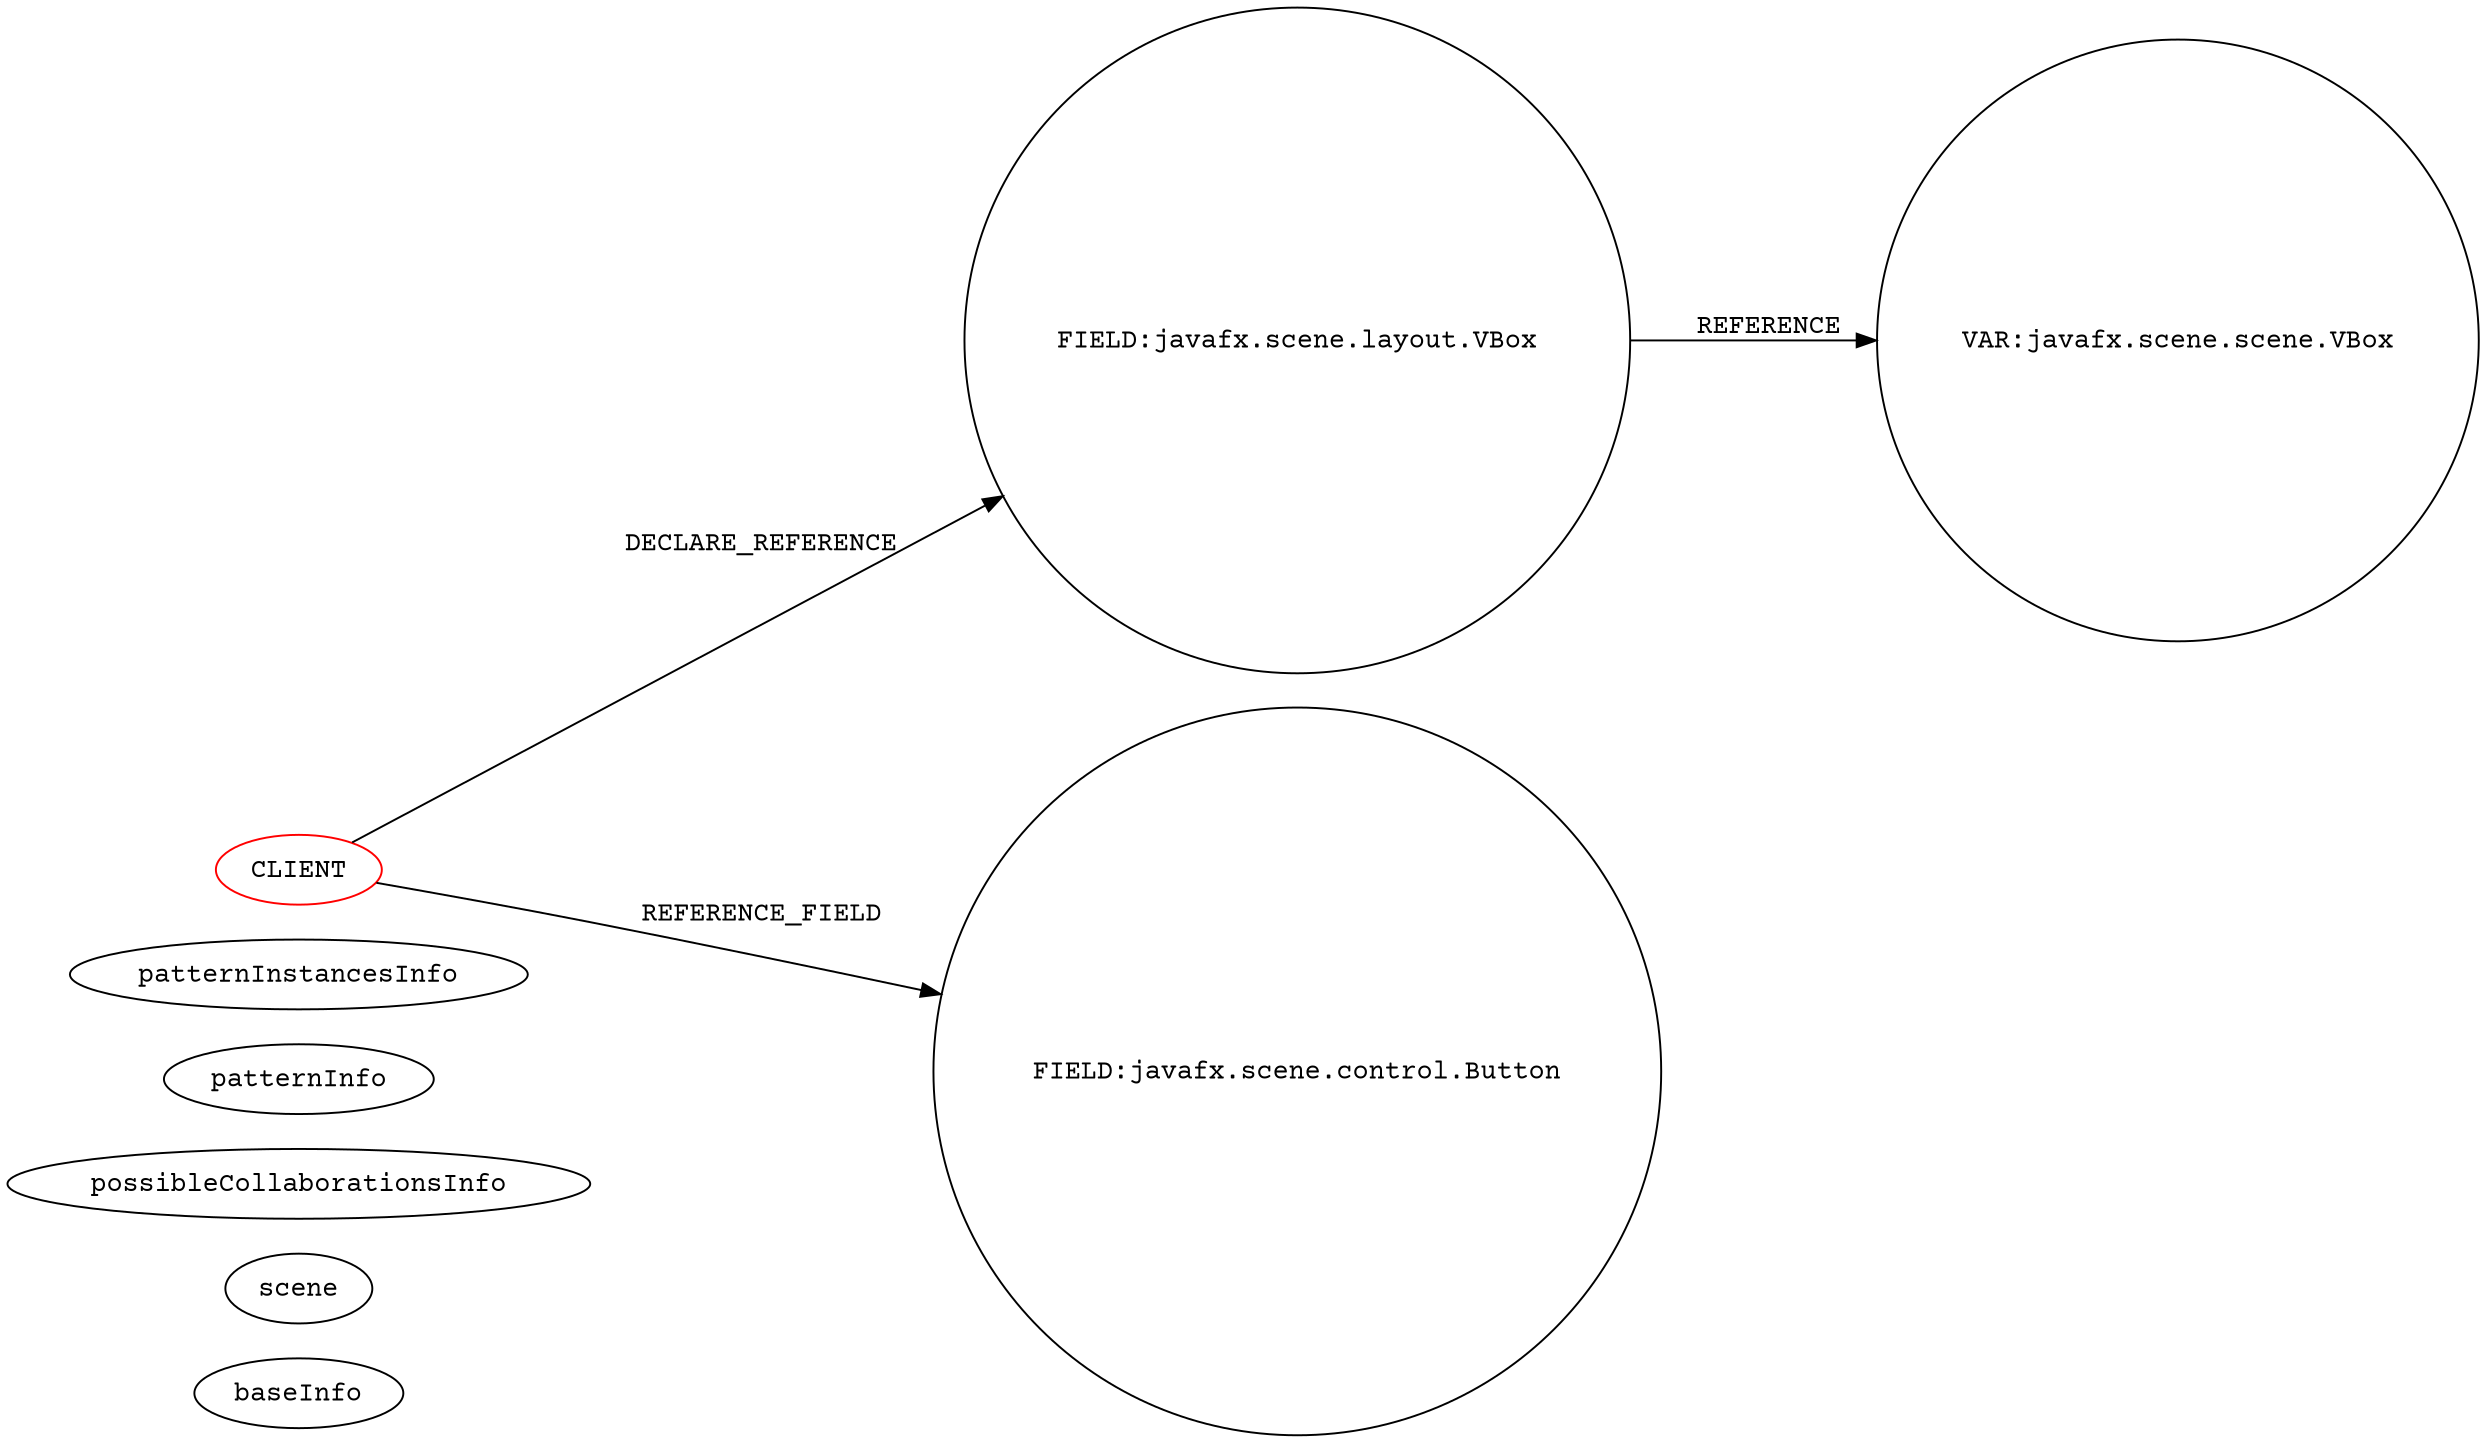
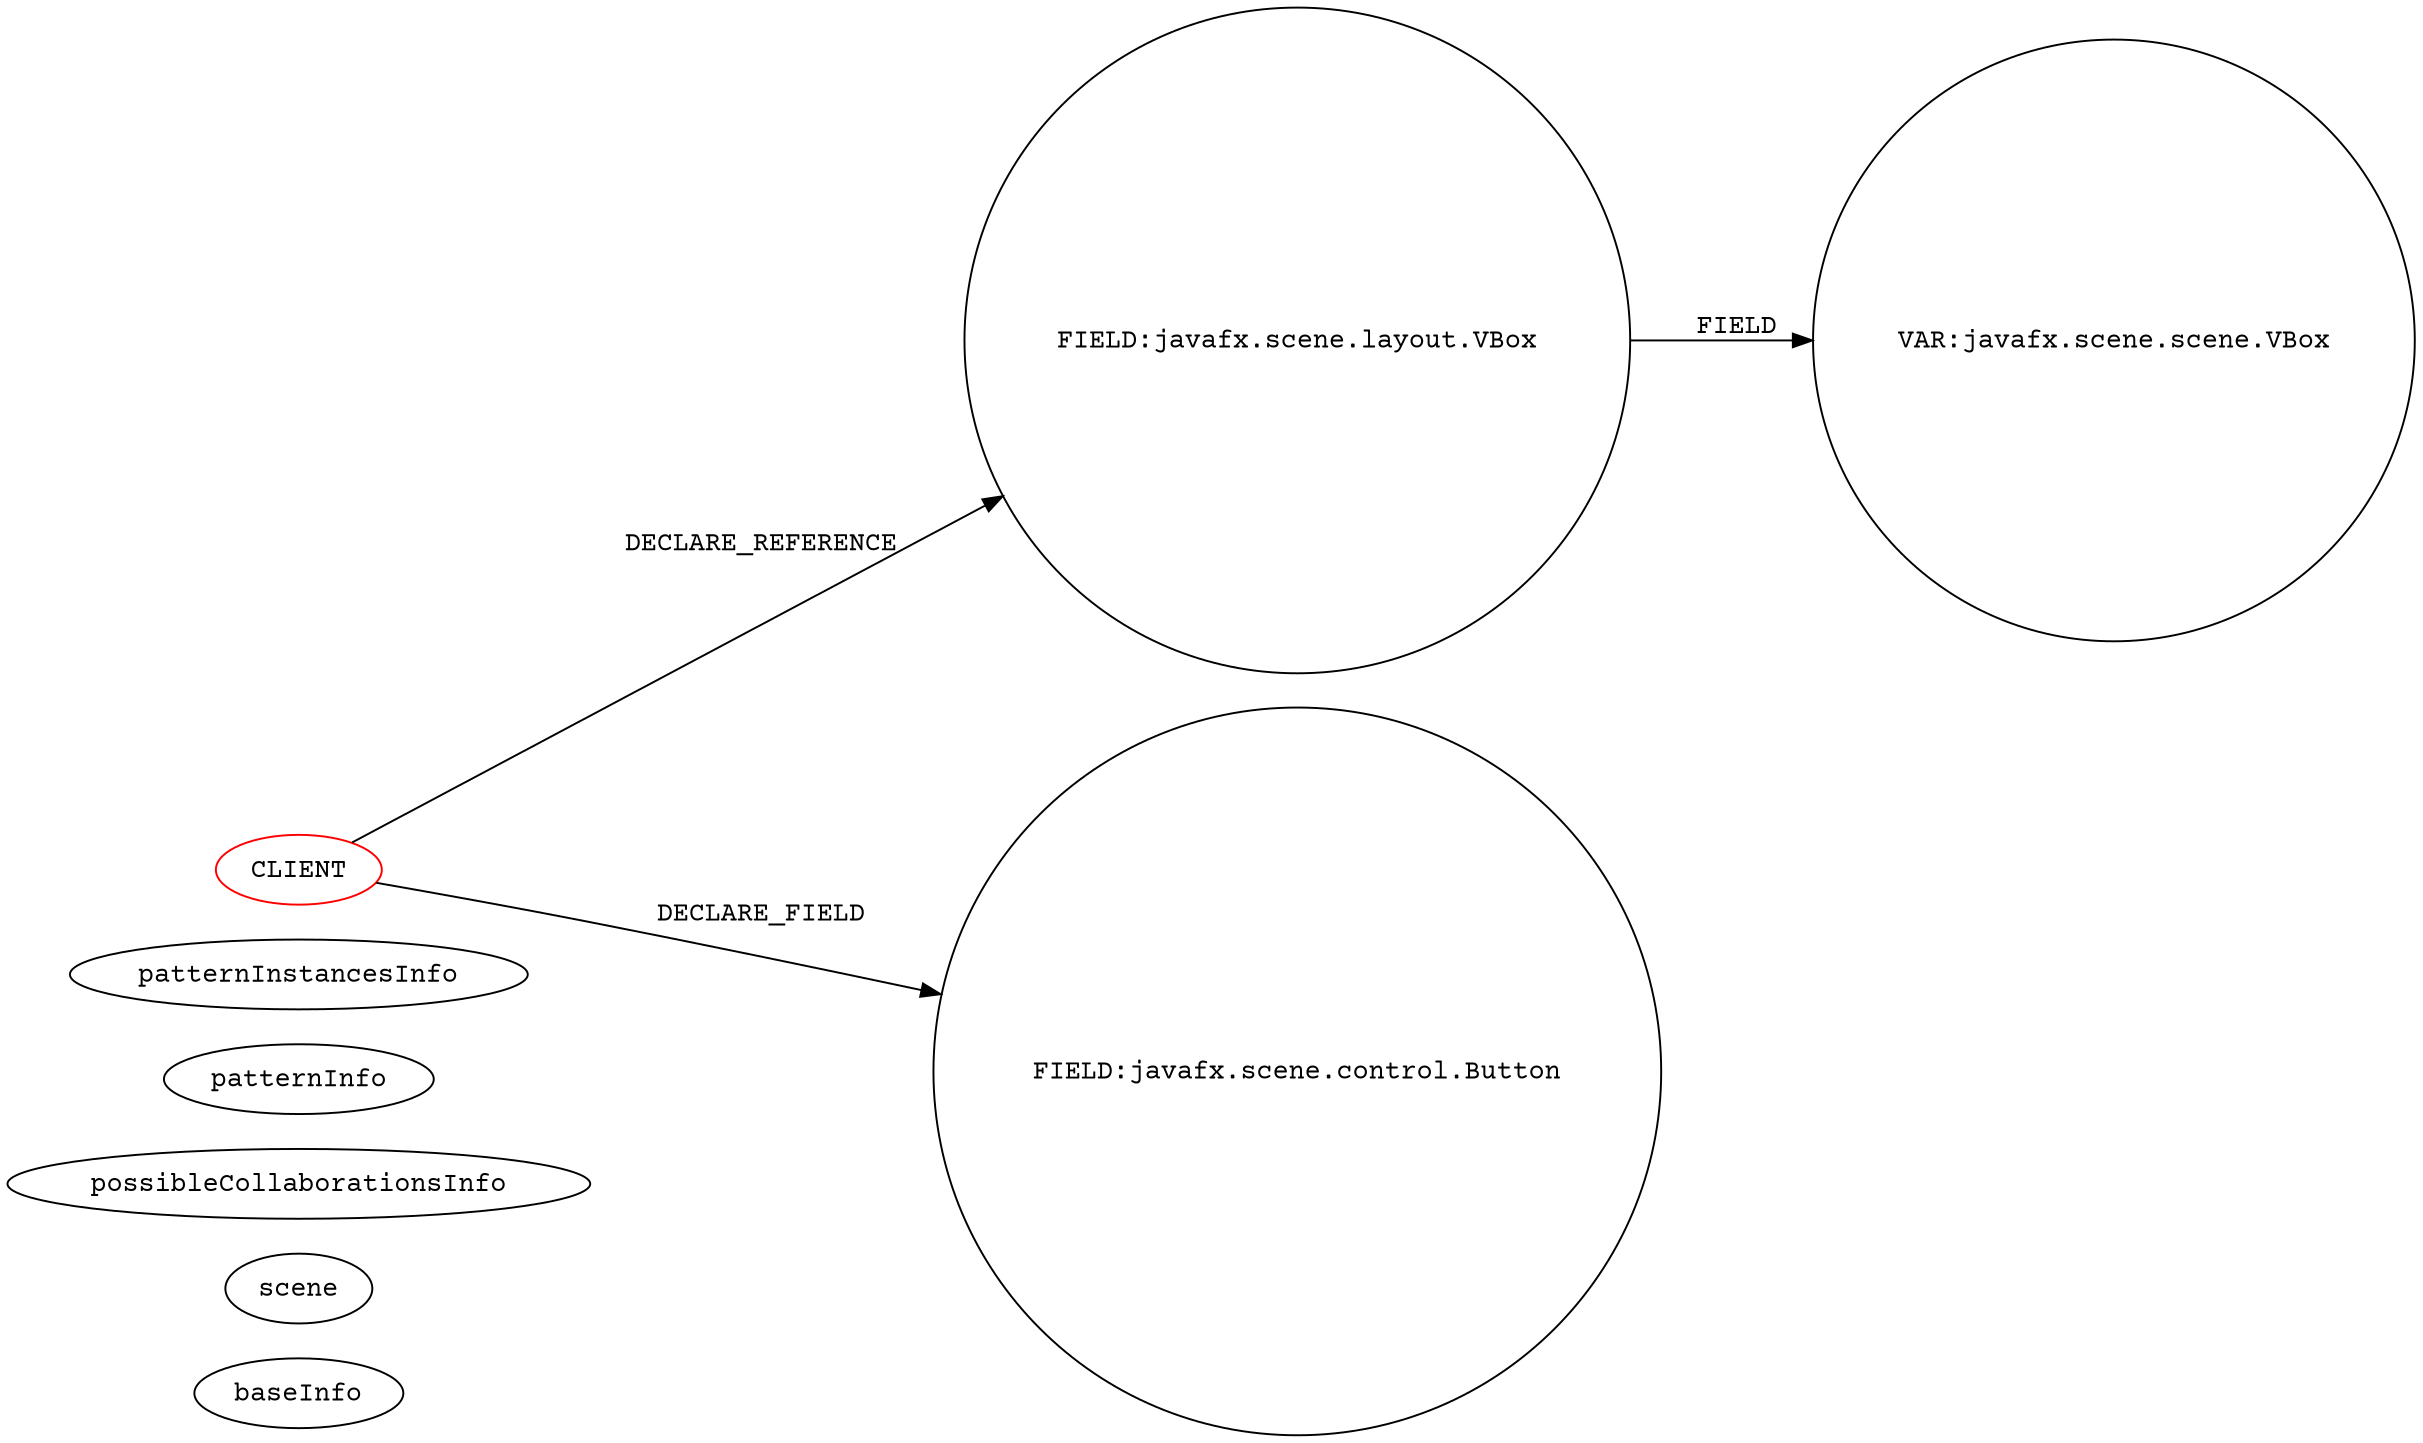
  digraph {
    fontname="Courier Prime"
    rankdir=LR
    node [fontname="Courier Prime"]
    edge [fontname="Courier Prime"]
    baseInfo [category=pattern graphId=1067 isAnonymous=false possibleRelation=false]
    n2 [label=scene]
    possibleCollaborationsInfo
    patternInfo [frequency=2.0 patternRootClient=0]
    patternInstancesInfo [0="sushkrish-CityLife~/sushkrish-CityLife/CityLife-master/src/view/MarketView.java~MarketView~4333" 1="brunoborges-fx2048~/brunoborges-fx2048/fx2048-master/src/game2048/Board.java~Board~2229"]
    n6 [isFrameworkType=false label="FIELD:javafx.scene.layout.VBox" shape=circle vertexType=FIELD_DECLARATION]
    n7 [isFrameworkType=false label="VAR:javafx.scene.scene.VBox" shape=circle vertexType=VARIABLE_EXPRESION]
    n8 [color=red isFrameworkType=false label=CLIENT vertexType=ROOT_CLIENT_CLASS_DECLARATION]
    n9 [isFrameworkType=false label="FIELD:javafx.scene.control.Button" shape=circle vertexType=FIELD_DECLARATION]
-   n6 -> n7 [label=REFERENCE]
+   n6 -> n7 [label=FIELD]
    n8 -> n6 [label=DECLARE_REFERENCE]
-   n8 -> n9 [label=REFERENCE_FIELD]
+   n8 -> n9 [label=DECLARE_FIELD]
  }
